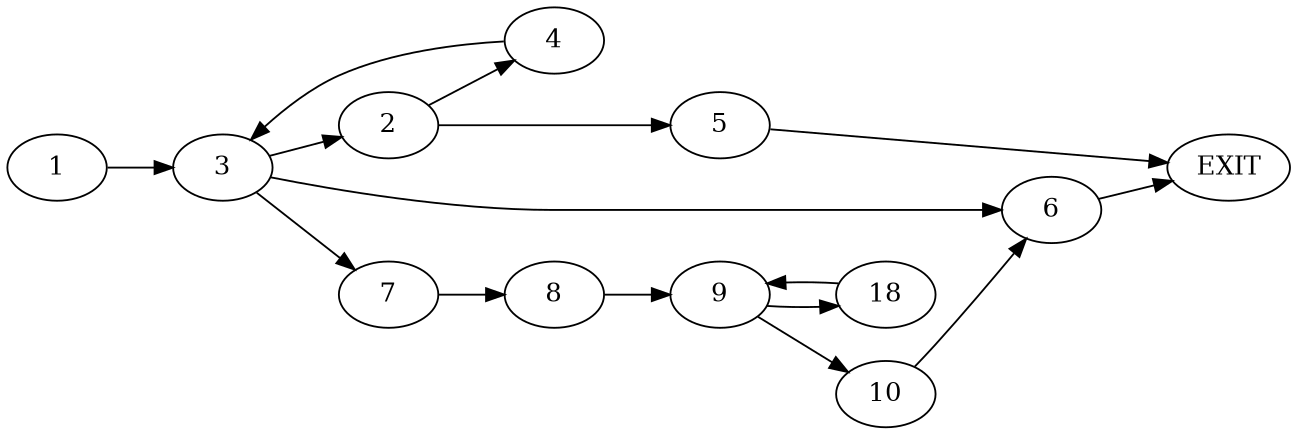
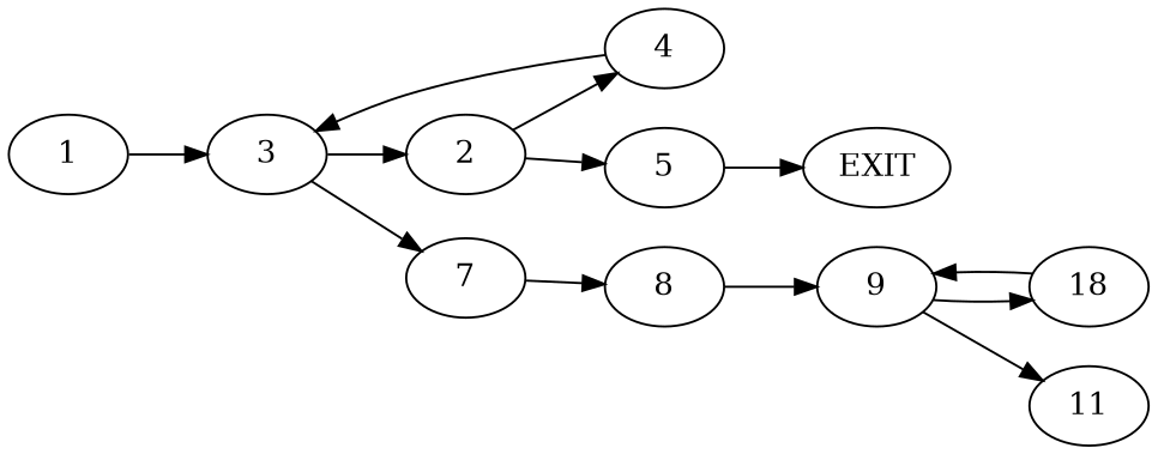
  digraph {
    rankdir=LR
    1
    3
    n3 [label=EXIT]
    2
    4
    5
-   6
    7
    8
    9
    n11 [label=18]
-   11 [label=10]
+   11
    1 -> 3
    3 -> 2
-   3 -> 6
    3 -> 7
    2 -> 4
    2 -> 5
    4 -> 3
    5 -> n3
-   6 -> n3
    7 -> 8
    8 -> 9
    9 -> n11
    9 -> 11
    n11 -> 9
-   11 -> 6
  }
